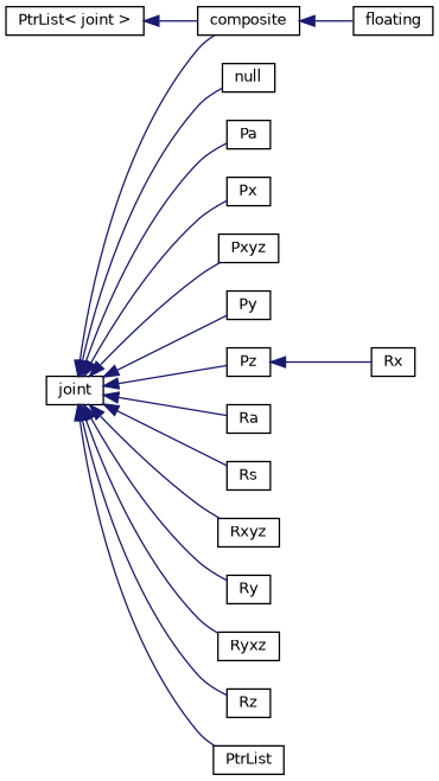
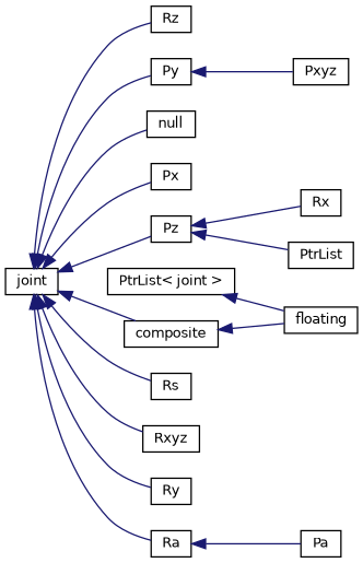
  digraph {
    rankdir=LR
    node [color=black fontname=Helvetica fontsize=10 shape=record]
    edge [color=midnightblue dir=back fontname=Helvetica fontsize=10 labelfontname=Helvetica labelfontsize=10 style=solid]
    n1 [height=0.2 label=joint width=0.4]
    n2 [height=0.2 label=composite width=0.4]
    n3 [height=0.2 label=null width=0.4]
    n4 [height=0.2 label=Pa width=0.4]
    n5 [height=0.2 label=Px width=0.4]
    n6 [height=0.2 label=Pxyz width=0.4]
    n7 [height=0.2 label=Py width=0.4]
    n8 [height=0.2 label=Pz width=0.4]
    n9 [height=0.2 label=Ra width=0.4]
    n10 [height=0.2 label=Rs width=0.4]
    n11 [height=0.2 label=Rxyz width=0.4]
    n12 [height=0.2 label=Ry width=0.4]
-   n13 [height=0.2 label=Ryxz width=0.4]
    n14 [height=0.2 label=Rz width=0.4]
    n15 [height=0.2 label=PtrList width=0.4]
    n16 [height=0.2 label=floating width=0.4]
    n17 [height=0.2 label=Rx width=0.4]
    n18 [height=0.2 label="PtrList\< joint \>" width=0.4]
    n1 -> n2
    n1 -> n3
-   n1 -> n4
+   n9 -> n4
    n1 -> n5
-   n1 -> n6
+   n7 -> n6
    n1 -> n7
    n1 -> n8
    n1 -> n9
    n1 -> n10
    n1 -> n11
    n1 -> n12
-   n1 -> n13
    n1 -> n14
-   n1 -> n15
+   n8 -> n15
    n2 -> n16
    n8 -> n17
-   n18 -> n2
+   n18 -> n16
  }
